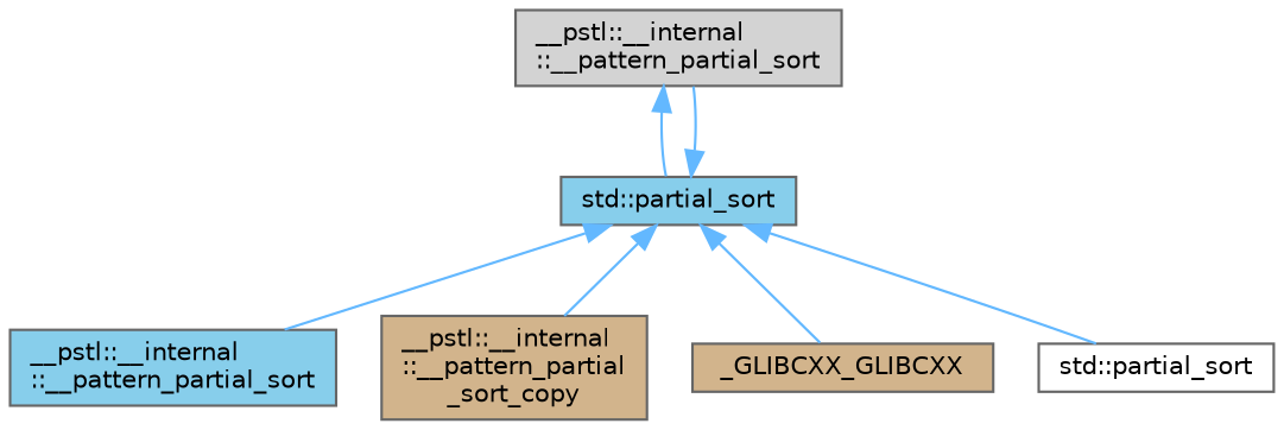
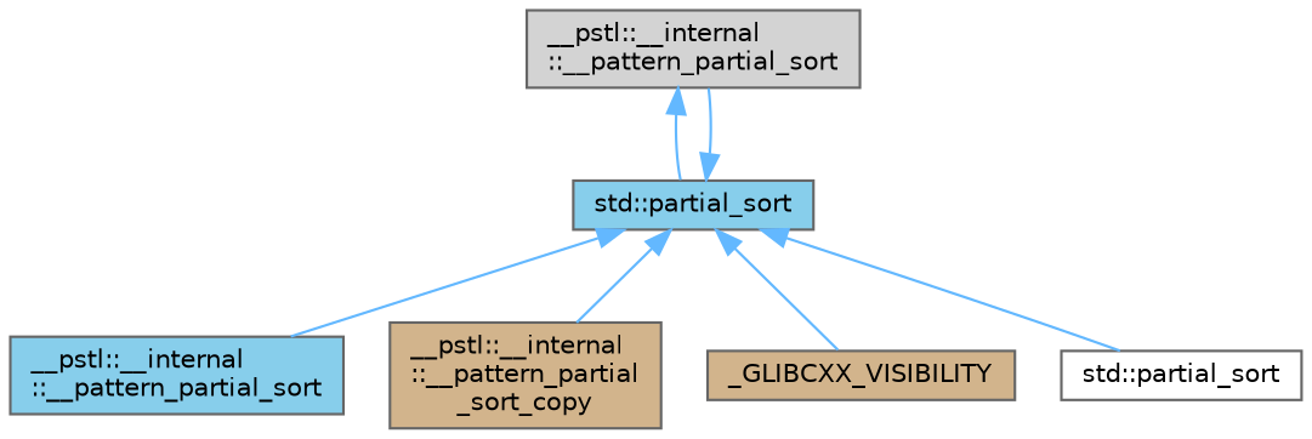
  digraph {
    rankdir=TB
    node [color=grey40 fillcolor=skyblue fontname=Helvetica fontsize=10 shape=box style=filled]
    edge [color=steelblue1 dir=back fontname=Helvetica fontsize=10 labelfontname=Helvetica labelfontsize=10 style=solid]
    n1 [color=gray40 fillcolor=lightgrey fontcolor=black height=0.2 label="__pstl::__internal\l::__pattern_partial_sort" width=0.4]
    n2 [height=0.2 label="std::partial_sort" width=0.4]
    n3 [height=0.2 label="__pstl::__internal\l::__pattern_partial_sort" width=0.4]
    n4 [fillcolor=tan height=0.2 label="__pstl::__internal\l::__pattern_partial\l_sort_copy" width=0.4]
-   n5 [fillcolor=tan height=0.2 label=_GLIBCXX_GLIBCXX width=0.4]
+   n5 [fillcolor=tan height=0.2 label=_GLIBCXX_VISIBILITY width=0.4]
    n6 [fillcolor=white height=0.2 label="std::partial_sort" width=0.4]
    n1 -> n2
    n2 -> n1
    n2 -> n3
    n2 -> n4
    n2 -> n5
    n2 -> n6
  }
